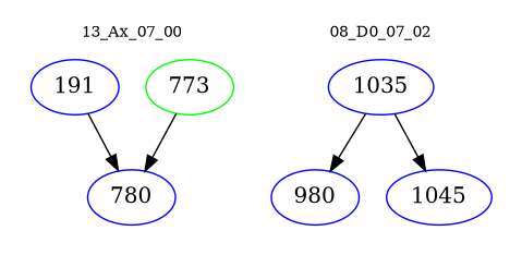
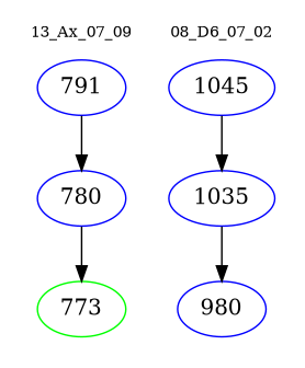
  digraph {
    node [color=blue]
    edge [color=black]
    n1 [label=780]
    n2 [color=green label=773]
-   n3 [label=191]
+   n3 [label=791]
    n4 [label=1035]
    n5 [label=980]
    n6 [label=1045]
    subgraph cluster_1 {
      color=white
      fontsize=10
-     label="13_Ax_07_00"
+     label="13_Ax_07_09"
      n1
      n2
      n3
    }
    subgraph cluster_2 {
      color=white
      fontsize=10
-     label="08_D0_07_02"
+     label="08_D6_07_02"
      n4
      n5
      n6
    }
-   n2 -> n1
+   n1 -> n2
    n3 -> n1
    n4 -> n5
-   n4 -> n6
+   n6 -> n4
  }
